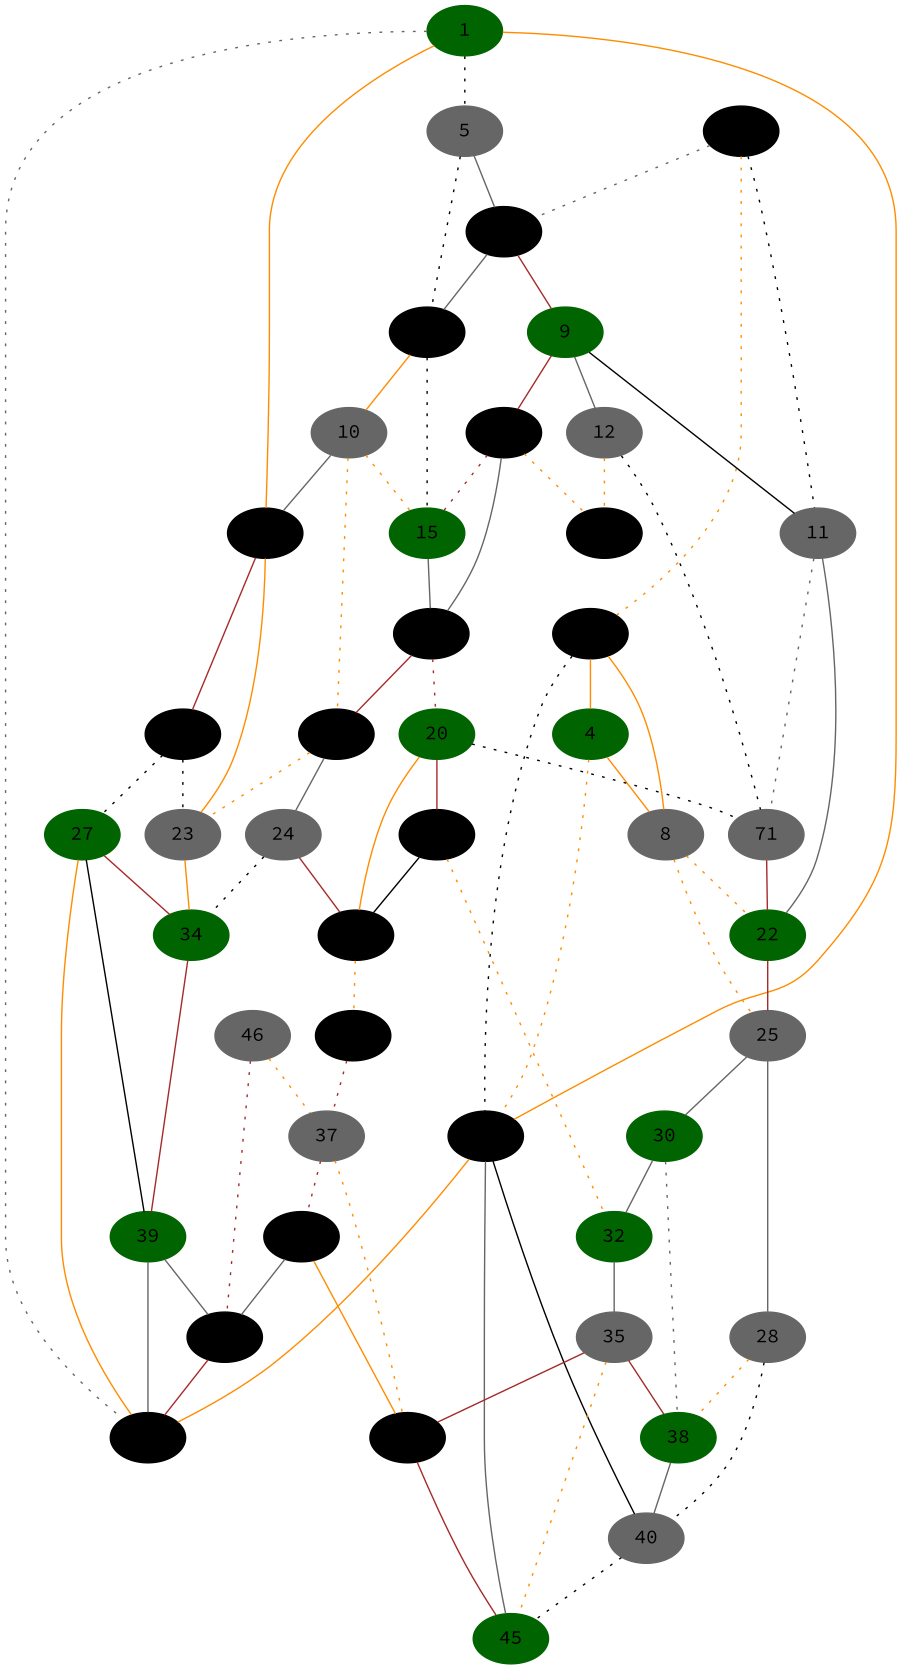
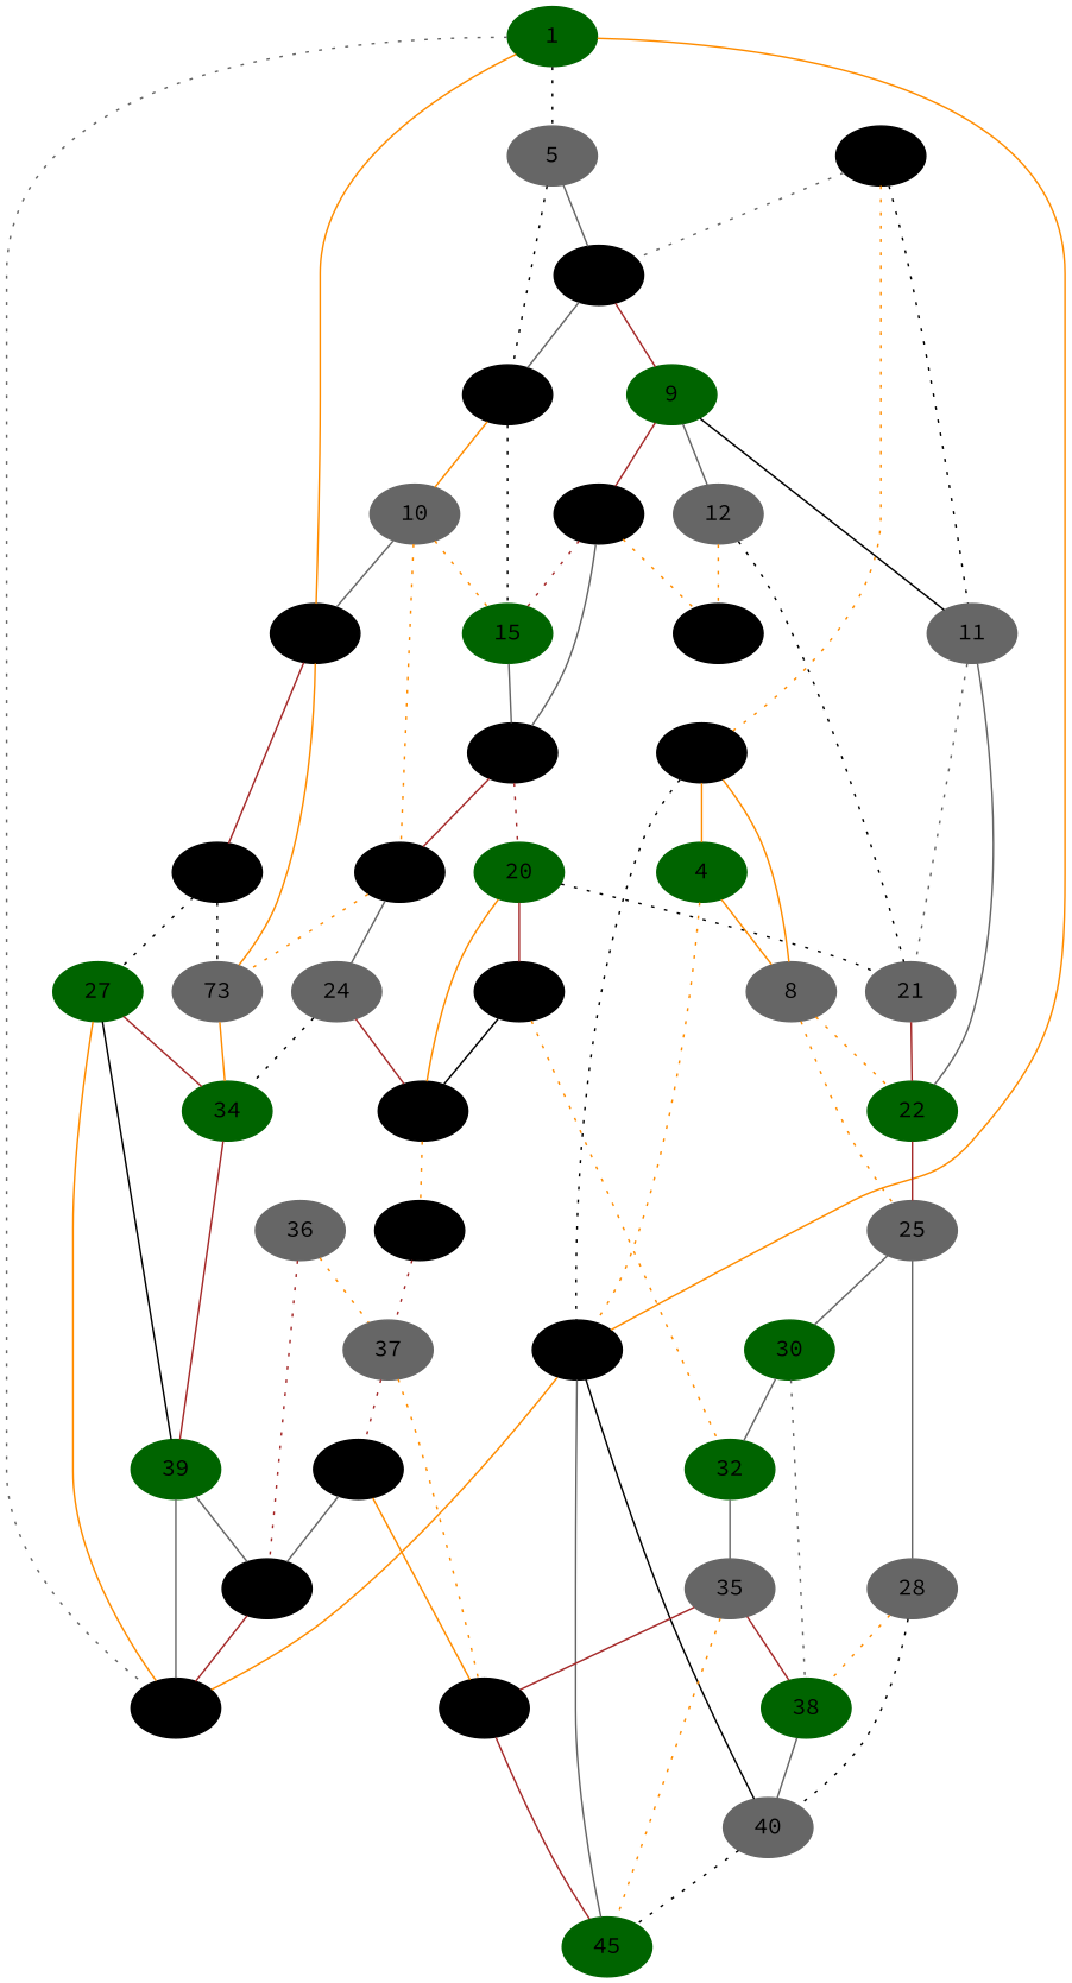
  graph {
    fontname="Source Code Pro"
    node [color=black fontname="Source Code Pro" style=filled]
    edge [color=darkorange fontname="Source Code Pro" style=solid weight=1.0]
    1 [color=darkgreen]
    5 [color=gray40]
    18
    29
    44
    6
    7
-   23 [color=gray40]
+   23 [color=gray40 label=73]
    19
    40 [color=gray40]
    45 [color=darkgreen]
    2
    3
    11 [color=gray40]
    4 [color=darkgreen]
    8 [color=gray40]
    9 [color=darkgreen]
    22 [color=darkgreen]
-   21 [color=gray40 label=71]
+   21 [color=gray40]
    25 [color=gray40]
    10 [color=gray40]
    15 [color=darkgreen]
    12 [color=gray40]
    13
    17
    16
    28 [color=gray40]
    30 [color=darkgreen]
    14
    24 [color=gray40]
    20 [color=darkgreen]
    26
    31
    34 [color=darkgreen]
    27 [color=darkgreen]
    39 [color=darkgreen]
    32 [color=darkgreen]
    33
-   36 [color=gray40 label=46]
+   36 [color=gray40]
    37 [color=gray40]
    43
    38 [color=darkgreen]
    35 [color=gray40]
    42
    41
    1 -- 5 [color=black style=dotted weight=2.0]
    1 -- 18
    1 -- 29
    1 -- 44 [color=gray40 style=dotted]
    5 -- 6 [color=gray40 weight=2.0]
    5 -- 7 [color=black style=dotted]
    18 -- 23
    18 -- 19 [color=brown]
    29 -- 44
    29 -- 40 [color=black]
    29 -- 45 [color=gray40]
    6 -- 7 [color=gray40]
    6 -- 9 [color=brown]
    7 -- 10
    7 -- 15 [color=black style=dotted]
    23 -- 34
    19 -- 23 [color=black style=dotted]
    19 -- 27 [color=black style=dotted]
    40 -- 45 [color=black style=dotted]
    2 -- 6 [color=gray40 style=dotted]
    2 -- 3 [style=dotted]
    2 -- 11 [color=black style=dotted]
    3 -- 29 [color=black style=dotted]
    3 -- 4 [weight=2.0]
    3 -- 8
    11 -- 22 [color=gray40]
    11 -- 21 [color=gray40 style=dotted]
    4 -- 29 [style=dotted]
    4 -- 8
    8 -- 22 [style=dotted]
    8 -- 25 [style=dotted]
    9 -- 11 [color=black]
    9 -- 12 [color=gray40]
    9 -- 13 [color=brown]
    22 -- 25 [color=brown]
    21 -- 22 [color=brown]
    25 -- 28 [color=gray40]
    25 -- 30 [color=gray40]
    10 -- 18 [color=gray40]
    10 -- 15 [style=dotted]
    10 -- 17 [style=dotted]
    15 -- 16 [color=gray40]
    12 -- 21 [color=black style=dotted]
    12 -- 14 [style=dotted weight=2.0]
    13 -- 15 [color=brown style=dotted]
    13 -- 16 [color=gray40]
    13 -- 14 [style=dotted]
    17 -- 23 [style=dotted]
    17 -- 24 [color=gray40]
    16 -- 17 [color=brown]
    16 -- 20 [color=brown style=dotted]
    28 -- 40 [color=black style=dotted]
    28 -- 38 [style=dotted]
    30 -- 32 [color=gray40 weight=2.0]
    30 -- 38 [color=gray40 style=dotted]
    24 -- 31 [color=brown]
    24 -- 34 [color=black style=dotted]
    20 -- 21 [color=black style=dotted]
    20 -- 26 [color=brown]
    20 -- 31
    26 -- 31 [color=black]
    26 -- 32 [style=dotted]
    31 -- 33 [style=dotted]
    34 -- 39 [color=brown]
    27 -- 44
    27 -- 34 [color=brown]
    27 -- 39 [color=black]
    39 -- 44 [color=gray40]
    39 -- 43 [color=gray40]
    32 -- 35 [color=gray40]
    33 -- 37 [color=brown style=dotted weight=2.0]
    36 -- 37 [style=dotted weight=2.0]
    36 -- 43 [color=brown style=dotted]
    37 -- 42 [style=dotted]
    37 -- 41 [color=brown style=dotted]
    43 -- 44 [color=brown]
    38 -- 40 [color=gray40]
    35 -- 45 [style=dotted]
    35 -- 38 [color=brown]
    35 -- 42 [color=brown]
    42 -- 45 [color=brown]
    41 -- 43 [color=gray40]
    41 -- 42
  }
